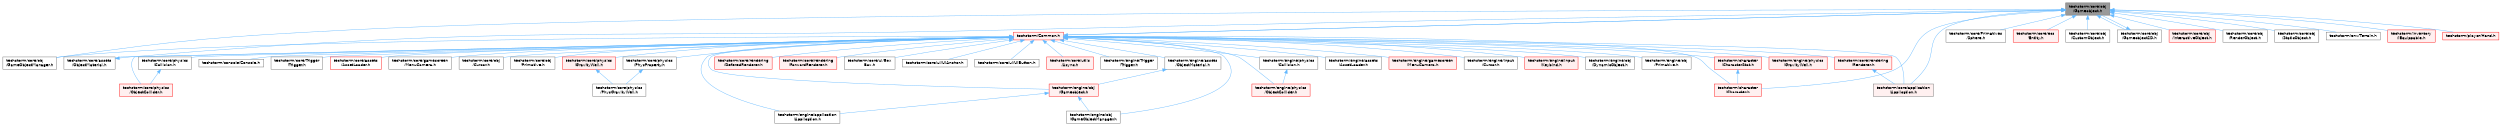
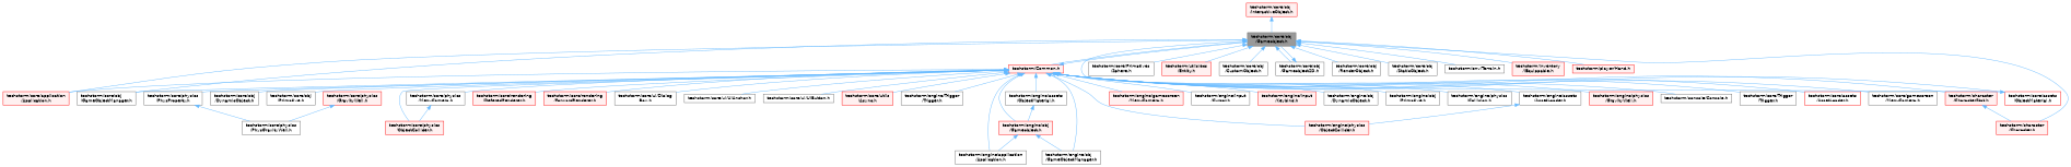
  digraph {
    node [color=grey40 fillcolor=white fontname=Helvetica fontsize=10 shape=box style=filled]
    edge [color=steelblue1 dir=back fontname=Helvetica fontsize=10 labelfontname=Helvetica labelfontsize=10 style=solid]
    n1 [color=gray40 fillcolor=grey60 fontcolor=black height=0.2 label="techstorm/core/obj\l/Gameobject.h" width=0.4]
    n2 [color=red fillcolor="#FFF0F0" height=0.2 label="techstorm/Common.h" width=0.4]
    n3 [color=red fillcolor="#FFF0F0" height=0.2 label="techstorm/character\l/Character.h" width=0.4]
-   n4 [fillcolor="#FFF0F0" height=0.2 label="techstorm/core/application\l/Application.h" width=0.4]
+   n4 [color=red fillcolor="#FFF0F0" height=0.2 label="techstorm/core/application\l/Application.h" width=0.4]
    n5 [height=0.2 label="techstorm/core/obj\l/GameObjectManager.h" width=0.4]
    n6 [height=0.2 label="techstorm/core/Primatives\l/Sphere.h" width=0.4]
-   n7 [color=red fillcolor="#FFF0F0" height=0.2 label="techstorm/core/ecs\l/Entity.h" width=0.4]
+   n7 [color=red fillcolor="#FFF0F0" height=0.2 label="techstorm/utils/ecs\l/Entity.h" width=0.4]
    n8 [height=0.2 label="techstorm/core/obj\l/CustomObject.h" width=0.4]
    n9 [height=0.2 label="techstorm/core/obj\l/Gameobject2D.h" width=0.4]
    n10 [color=red fillcolor="#FFF0F0" height=0.2 label="techstorm/core/obj\l/InteractiveObject.h" width=0.4]
    n11 [height=0.2 label="techstorm/core/obj\l/RenderObject.h" width=0.4]
    n12 [height=0.2 label="techstorm/core/obj\l/StaticObject.h" width=0.4]
    n13 [height=0.2 label="techstorm/env/Terrain.h" width=0.4]
    n14 [color=red fillcolor="#FFF0F0" height=0.2 label="techstorm/inventory\l/IEquippable.h" width=0.4]
    n15 [color=red fillcolor="#FFF0F0" height=0.2 label="techstorm/player/Hand.h" width=0.4]
    n16 [color=red fillcolor="#FFF0F0" height=0.2 label="techstorm/character\l/CharacterStat.h" width=0.4]
    n17 [height=0.2 label="techstorm/console/Console.h" width=0.4]
    n18 [height=0.2 label="techstorm/core/Trigger\l/Trigger.h" width=0.4]
    n19 [color=red height=0.2 label="techstorm/core/assets\l/AssetLoader.h" width=0.4]
-   n20 [height=0.2 label="techstorm/core/assets\l/ObjectMaterial.h" width=0.4]
+   n20 [color=red height=0.2 label="techstorm/core/assets\l/ObjectMaterial.h" width=0.4]
    n21 [height=0.2 label="techstorm/core/gamescreen\l/MenuCamera.h" width=0.4]
-   n22 [height=0.2 label="techstorm/core/obj\l/Cursor.h" width=0.4]
+   n22 [height=0.2 label="techstorm/core/obj\l/DynamicObject.h" width=0.4]
    n23 [height=0.2 label="techstorm/core/obj\l/Primative.h" width=0.4]
-   n24 [height=0.2 label="techstorm/core/physics\l/Collision.h" width=0.4]
+   n24 [height=0.2 label="techstorm/core/physics\l/MenuCamera.h" width=0.4]
    n25 [color=red fillcolor="#FFF0F0" height=0.2 label="techstorm/core/physics\l/ObjectCollider.h" width=0.4]
    n26 [color=red fillcolor="#FFF0F0" height=0.2 label="techstorm/core/physics\l/GravityWell.h" width=0.4]
    n27 [height=0.2 label="techstorm/core/physics\l/PhysProperty.h" width=0.4]
    n28 [color=red fillcolor="#FFF0F0" height=0.2 label="techstorm/core/rendering\l/DeferedRenderer.h" width=0.4]
    n29 [color=red fillcolor="#FFF0F0" height=0.2 label="techstorm/core/rendering\l/ForwardRenderer.h" width=0.4]
-   n30 [color=red fillcolor="#FFF0F0" height=0.2 label="techstorm/core/rendering\l/Renderer.h" width=0.4]
-   n31 [height=0.2 label="techstorm/core/ui/Box\lBox.h" width=0.4]
+   n31 [height=0.2 label="techstorm/core/ui/Dialog\lBox.h" width=0.4]
    n32 [height=0.2 label="techstorm/core/ui/UIAnchor.h" width=0.4]
    n33 [height=0.2 label="techstorm/core/ui/UIButton.h" width=0.4]
    n34 [color=red fillcolor="#FFF0F0" height=0.2 label="techstorm/core/utils\l/Async.h" width=0.4]
    n35 [height=0.2 label="techstorm/engine/Trigger\l/Trigger.h" width=0.4]
    n36 [height=0.2 label="techstorm/engine/application\l/Application.h" width=0.4]
    n37 [height=0.2 label="techstorm/engine/assets\l/AssetLoader.h" width=0.4]
    n38 [height=0.2 label="techstorm/engine/assets\l/ObjectMaterial.h" width=0.4]
    n39 [color=red fillcolor="#FFF0F0" height=0.2 label="techstorm/engine/obj\l/Gameobject.h" width=0.4]
    n40 [height=0.2 label="techstorm/engine/obj\l/GameObjectManager.h" width=0.4]
    n41 [color=red fillcolor="#FFF0F0" height=0.2 label="techstorm/engine/gamescreen\l/MenuCamera.h" width=0.4]
    n42 [height=0.2 label="techstorm/engine/input\l/Cursor.h" width=0.4]
    n43 [color=red fillcolor="#FFF0F0" height=0.2 label="techstorm/engine/input\l/Keybind.h" width=0.4]
    n44 [height=0.2 label="techstorm/engine/obj\l/DynamicObject.h" width=0.4]
    n45 [height=0.2 label="techstorm/engine/obj\l/Primative.h" width=0.4]
    n46 [height=0.2 label="techstorm/engine/physics\l/Collision.h" width=0.4]
    n47 [color=red fillcolor="#FFF0F0" height=0.2 label="techstorm/engine/physics\l/ObjectCollider.h" width=0.4]
    n48 [color=red fillcolor="#FFF0F0" height=0.2 label="techstorm/engine/physics\l/GravityWell.h" width=0.4]
    n49 [height=0.2 label="techstorm/core/physics\l/PhysGravityWell.h" width=0.4]
    n1 -> n2
    n1 -> n3
    n1 -> n4
    n1 -> n5
    n1 -> n6
    n1 -> n7
    n1 -> n8
    n1 -> n9
-   n1 -> n10
+   n10 -> n1
    n1 -> n11
    n1 -> n12
    n1 -> n13
    n1 -> n14
    n1 -> n15
    n2 -> n1
-   n2 -> n3
    n2 -> n4
    n2 -> n5
    n2 -> n16
    n2 -> n17
    n2 -> n18
    n2 -> n19
    n2 -> n20
    n2 -> n21
    n2 -> n22
    n2 -> n23
    n2 -> n24
    n2 -> n25
-   n2 -> n26
    n2 -> n27
    n2 -> n28
    n2 -> n29
-   n2 -> n30
    n2 -> n31
    n2 -> n32
    n2 -> n33
    n2 -> n34
    n2 -> n35
    n2 -> n36
    n2 -> n37
    n2 -> n38
    n2 -> n39
    n2 -> n40
    n2 -> n41
    n2 -> n42
    n2 -> n43
    n2 -> n44
    n2 -> n45
    n2 -> n46
    n2 -> n47
    n2 -> n48
    n9 -> n1
    n16 -> n3
    n20 -> n1
    n24 -> n25
    n26 -> n49
    n27 -> n49
-   n30 -> n4
    n38 -> n39
    n39 -> n36
    n39 -> n40
-   n46 -> n47
+   n37 -> n47
  }
